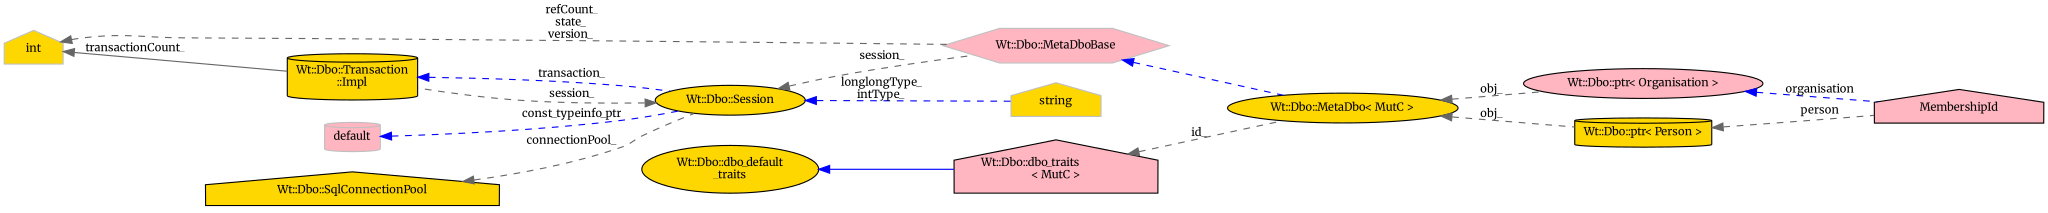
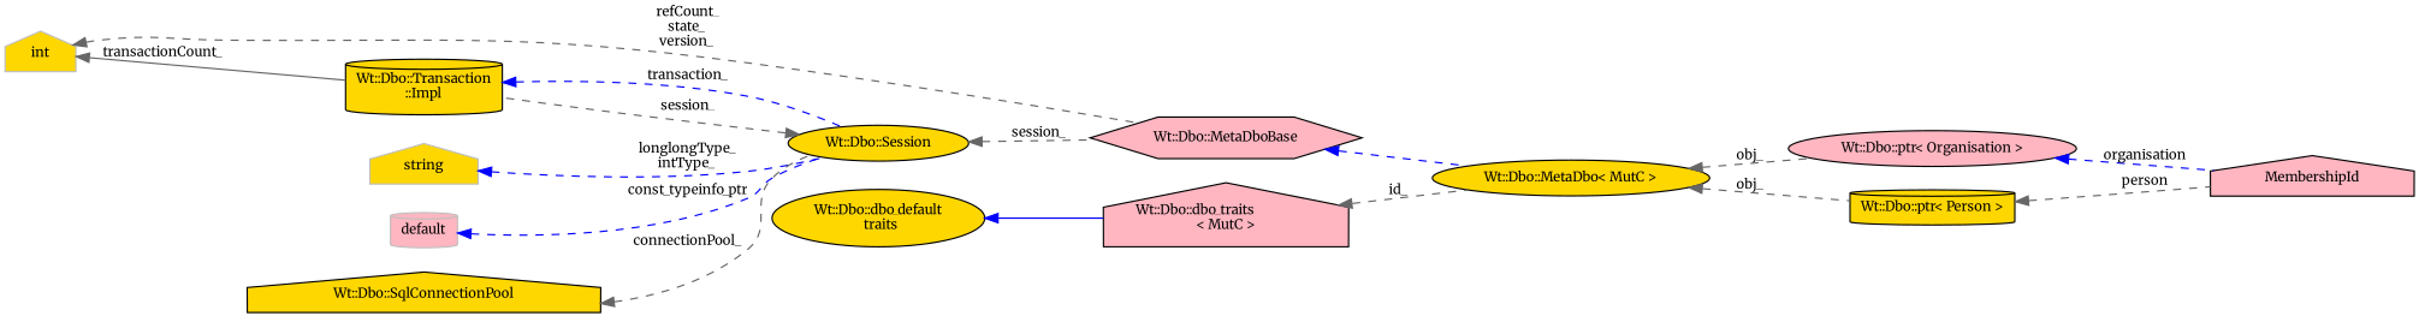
  digraph {
    fontname=Merriweather
    rankdir=LR
    node [color=black fillcolor=gold fontname=Merriweather fontsize=10 shape=house style=filled]
    edge [color=gray40 dir=back fontname=Merriweather fontsize=10 labelfontname=Helvetica labelfontsize=10 style=dashed]
    n1 [fillcolor=lightpink fontcolor=black height=0.2 label=MembershipId width=0.4]
    n2 [fillcolor=lightpink height=0.2 label="Wt::Dbo::ptr\< Organisation \>" shape=ellipse width=0.4]
    n3 [height=0.2 label="Wt::Dbo::MetaDbo\< MutC \>" shape=ellipse width=0.4]
    n4 [height=0.2 label="Wt::Dbo::ptr\< Person \>" shape=cylinder width=0.4]
-   n5 [color=grey75 fillcolor=lightpink height=0.2 label="Wt::Dbo::MetaDboBase" shape=hexagon width=0.4]
+   n5 [fillcolor=lightpink height=0.2 label="Wt::Dbo::MetaDboBase" shape=hexagon width=0.4]
    n6 [color=grey75 height=0.2 label=int width=0.4]
    n7 [height=0.2 label="Wt::Dbo::Transaction\l::Impl" shape=cylinder width=0.4]
    n8 [height=0.2 label="Wt::Dbo::Session" shape=ellipse width=0.4]
    n9 [color=grey75 height=0.2 label=string width=0.4]
    n10 [color=grey75 fillcolor=lightpink height=0.2 label=default shape=cylinder width=0.4]
    n11 [height=0.2 label="Wt::Dbo::SqlConnectionPool" width=0.4]
    n12 [fillcolor=lightpink height=0.2 label="Wt::Dbo::dbo_traits\l\< MutC \>" width=0.4]
    n13 [height=0.2 label="Wt::Dbo::dbo_default\l_traits" shape=ellipse width=0.4]
    n2 -> n1 [color=blue label=" organisation"]
    n3 -> n2 [label=" obj_"]
    n3 -> n4 [label=" obj_"]
    n4 -> n1 [label=" person"]
    n5 -> n3 [color=blue]
    n6 -> n5 [label=" refCount_\nstate_\nversion_"]
    n6 -> n7 [label=" transactionCount_" style=solid]
    n7 -> n8 [color=blue label=" transaction_"]
    n8 -> n5 [label=" session_"]
    n8 -> n7 [label=" session_"]
-   n8 -> n9 [color=blue label=" longlongType_\nintType_"]
+   n9 -> n8 [color=blue label=" longlongType_\nintType_"]
    n10 -> n8 [color=blue label=" const_typeinfo_ptr"]
    n11 -> n8 [label=" connectionPool_"]
    n12 -> n3 [label=" id_"]
    n13 -> n12 [color=blue style=solid]
  }
